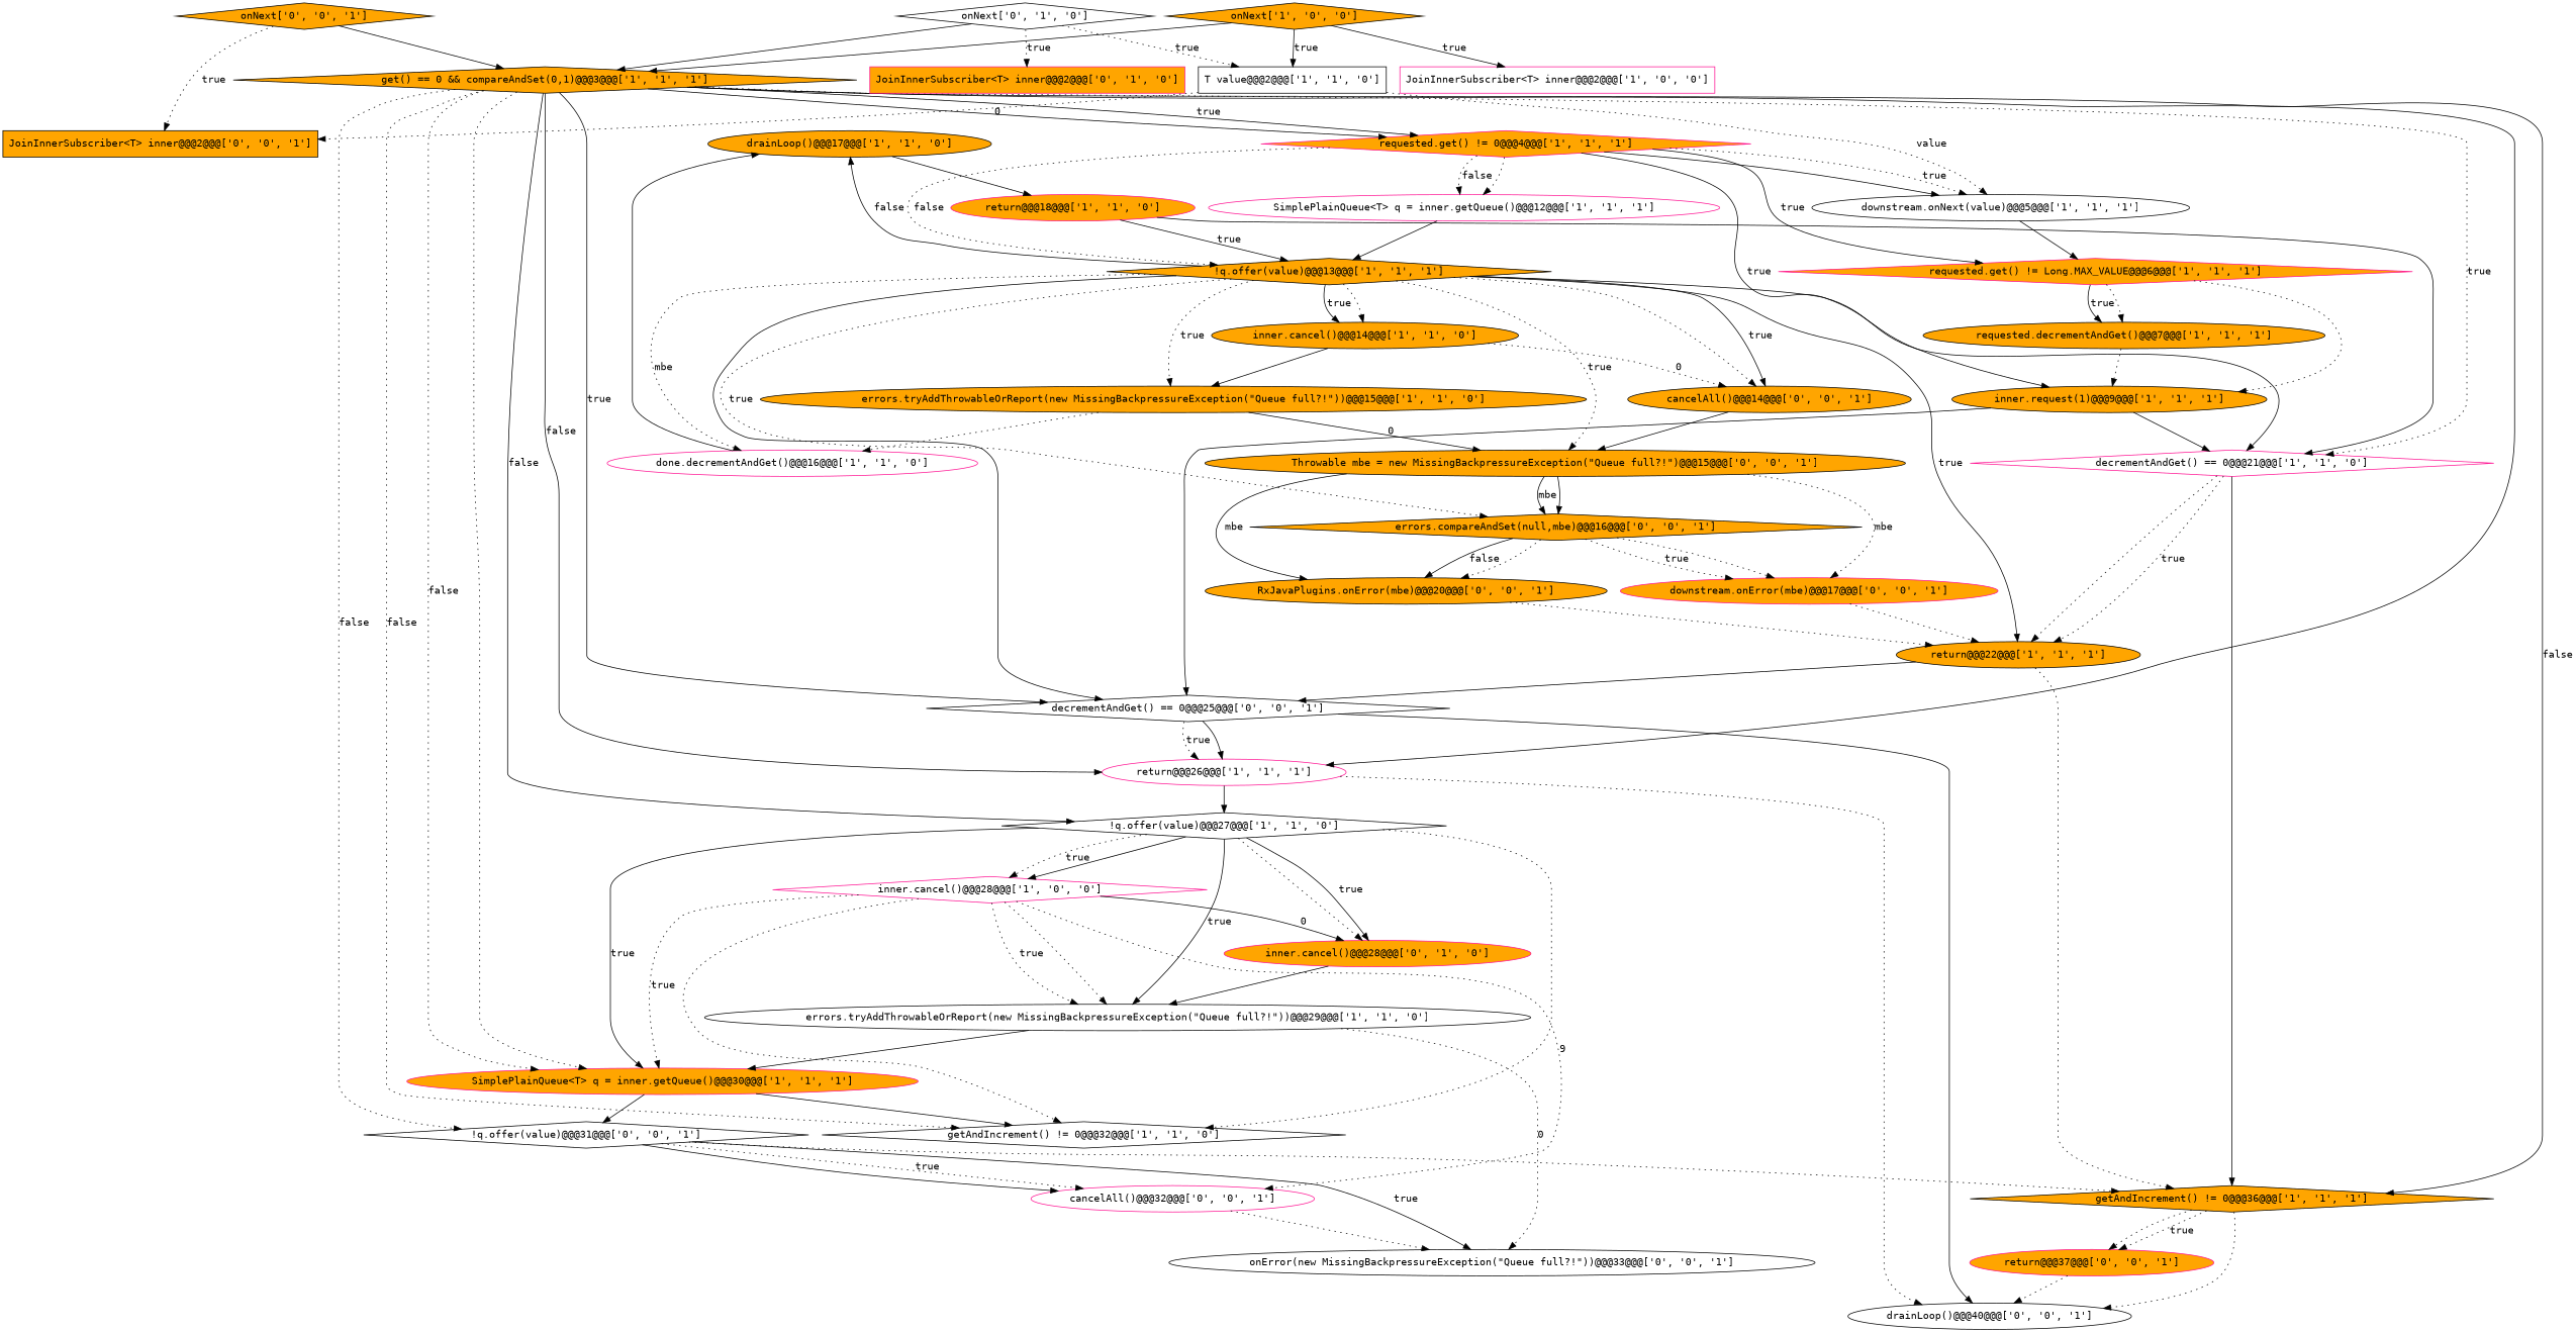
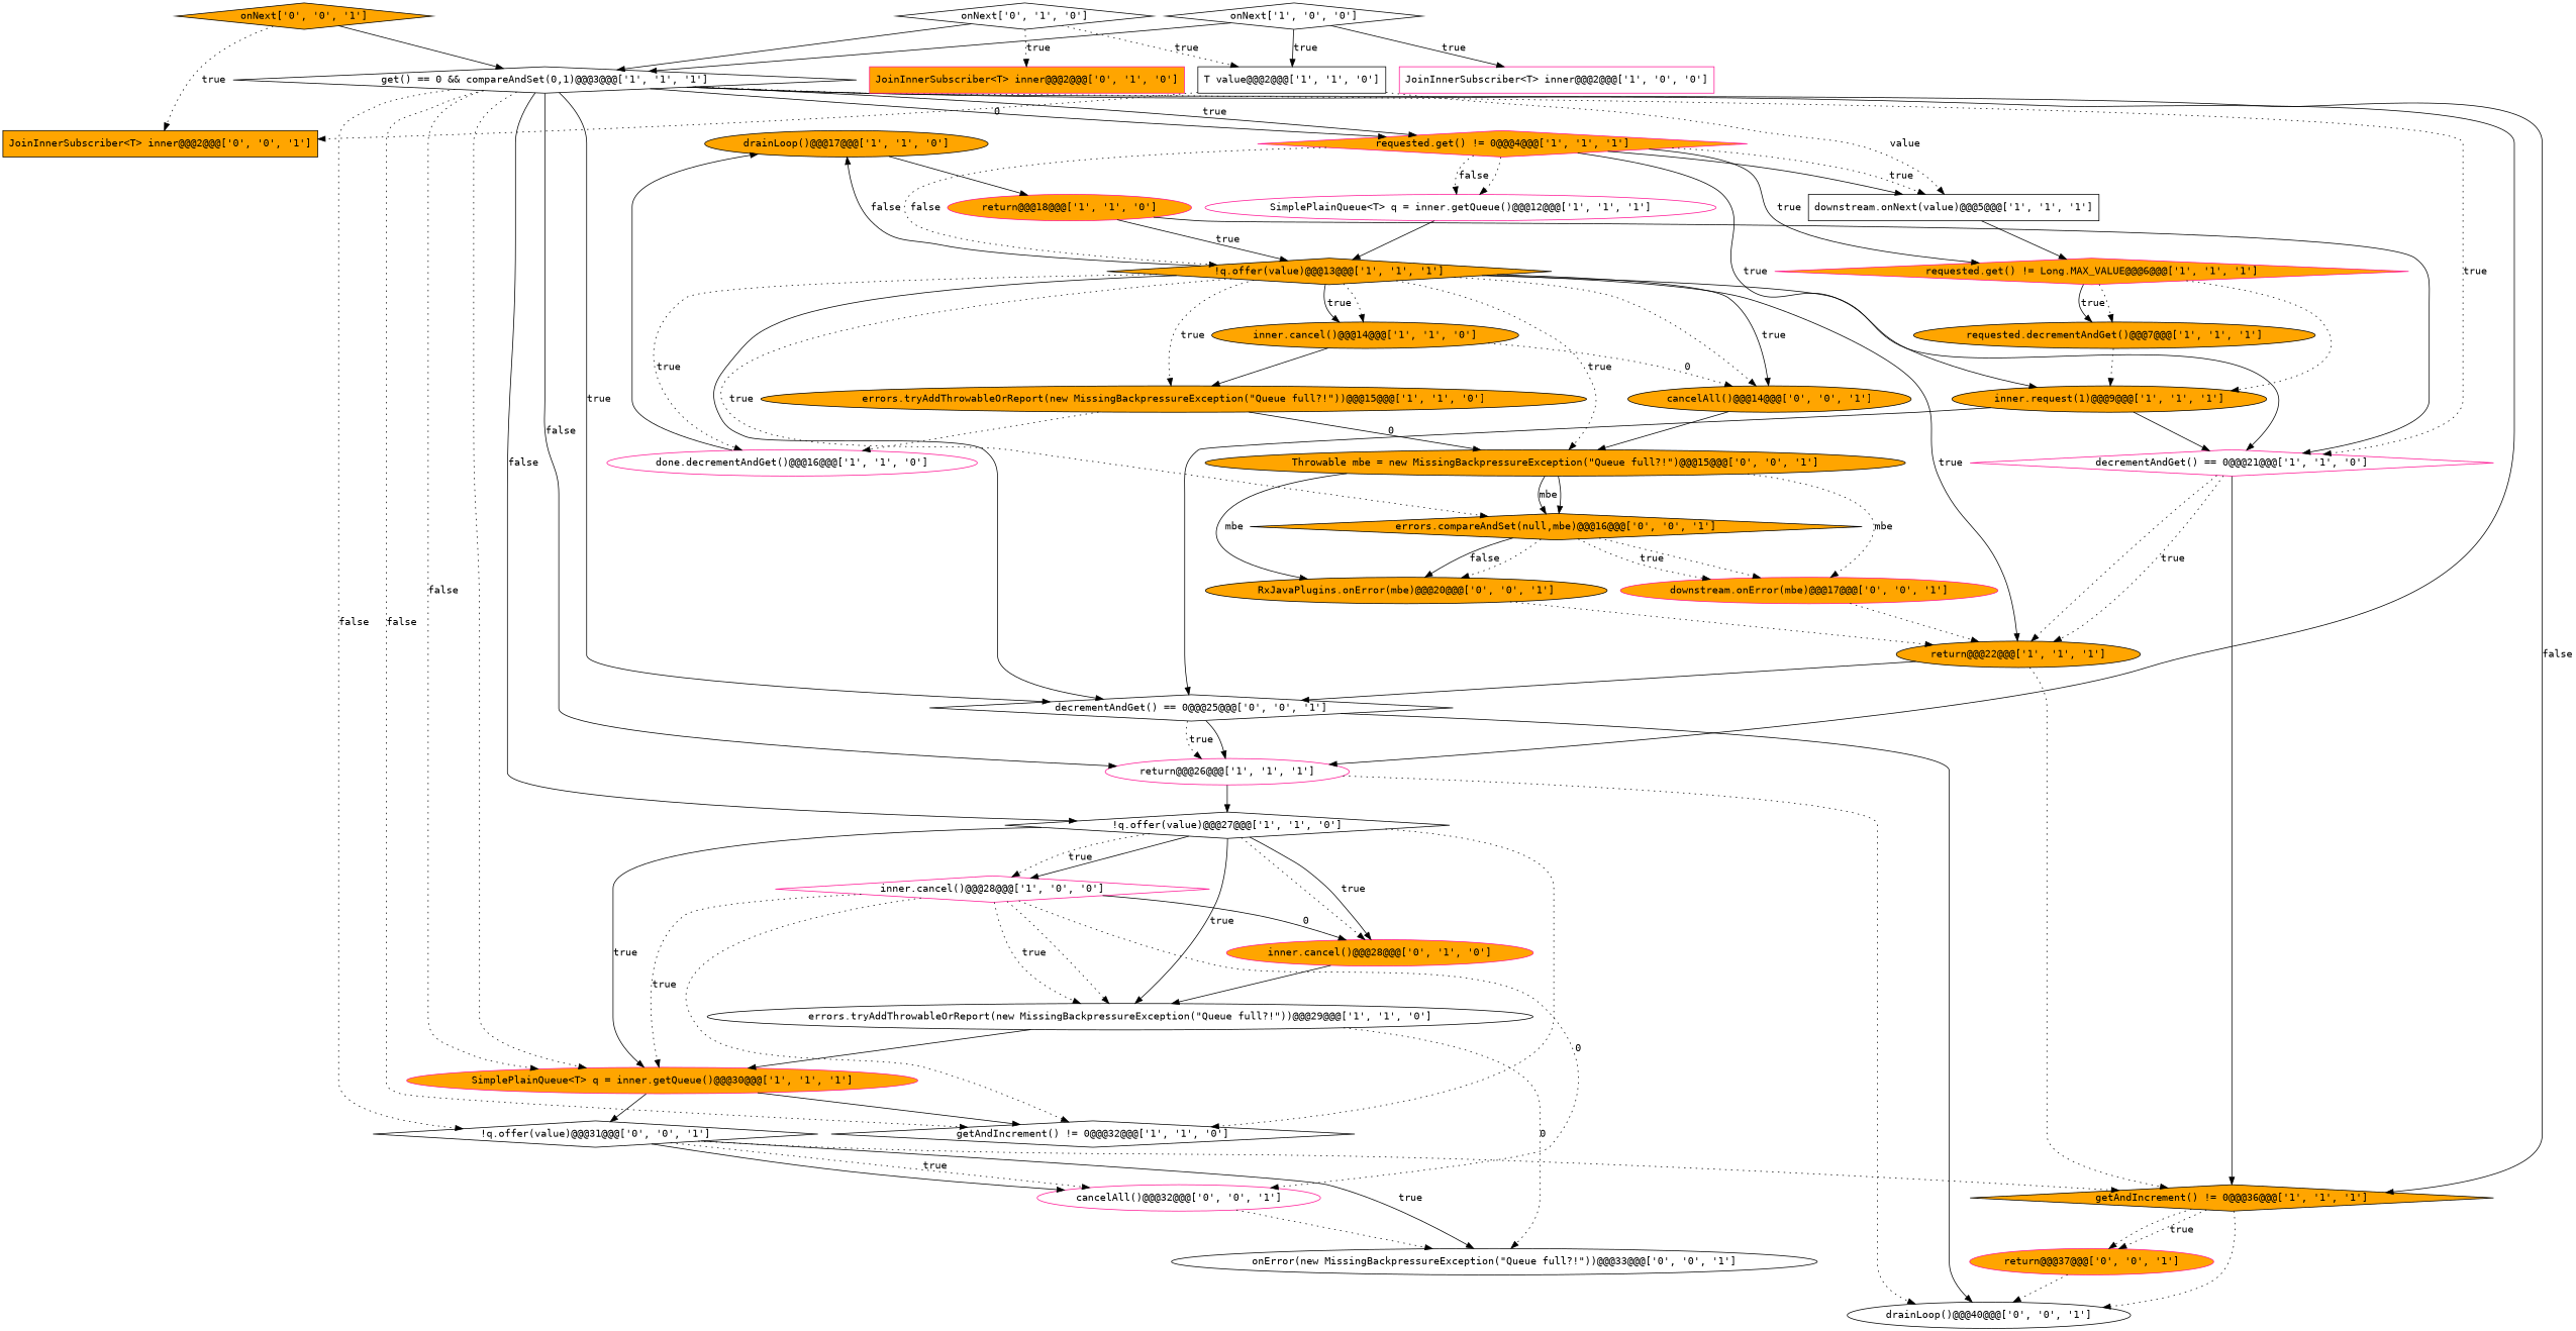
  digraph {
    fontname="DejaVu Sans Mono"
    node [color=black fillcolor=orange fontname="DejaVu Sans Mono" shape=ellipse style=filled]
    edge [fontname="DejaVu Sans Mono" style=solid]
    n1 [label="drainLoop()@@@17@@@['1', '1', '0']"]
    n2 [color=deeppink label="return@@@18@@@['1', '1', '0']"]
    n3 [color=deeppink fillcolor=white label="decrementAndGet() == 0@@@21@@@['1', '1', '0']" shape=diamond]
    n4 [label="!q.offer(value)@@@13@@@['1', '1', '1']" shape=diamond]
    n5 [label="inner.request(1)@@@9@@@['1', '1', '1']"]
    n6 [fillcolor=white label="decrementAndGet() == 0@@@25@@@['0', '0', '1']" shape=diamond]
    n7 [color=deeppink fillcolor=white label="return@@@26@@@['1', '1', '1']"]
    n8 [fillcolor=white label="drainLoop()@@@40@@@['0', '0', '1']"]
    n9 [label="return@@@22@@@['1', '1', '1']"]
    n10 [label="getAndIncrement() != 0@@@36@@@['1', '1', '1']" shape=diamond]
    n11 [color=deeppink label="return@@@37@@@['0', '0', '1']"]
    n12 [label="RxJavaPlugins.onError(mbe)@@@20@@@['0', '0', '1']"]
    n13 [label="onNext['0', '0', '1']" shape=diamond]
-   n14 [label="get() == 0 && compareAndSet(0,1)@@@3@@@['1', '1', '1']" shape=diamond]
+   n14 [fillcolor=white label="get() == 0 && compareAndSet(0,1)@@@3@@@['1', '1', '1']" shape=diamond]
    n15 [label="JoinInnerSubscriber<T> inner@@@2@@@['0', '0', '1']" shape=box]
    n16 [fillcolor=white label="!q.offer(value)@@@27@@@['1', '1', '0']" shape=diamond]
    n17 [fillcolor=white label="!q.offer(value)@@@31@@@['0', '0', '1']" shape=diamond]
    n18 [color=deeppink label="requested.get() != 0@@@4@@@['1', '1', '1']" shape=diamond]
    n19 [fillcolor=white label="getAndIncrement() != 0@@@32@@@['1', '1', '0']" shape=diamond]
    n20 [color=deeppink label="SimplePlainQueue<T> q = inner.getQueue()@@@30@@@['1', '1', '1']"]
    n21 [color=deeppink label="downstream.onError(mbe)@@@17@@@['0', '0', '1']"]
    n22 [fillcolor=white label="onNext['0', '1', '0']" shape=diamond]
    n23 [color=deeppink label="JoinInnerSubscriber<T> inner@@@2@@@['0', '1', '0']" shape=box]
    n24 [fillcolor=white label="T value@@@2@@@['1', '1', '0']" shape=box]
-   n25 [fillcolor=white label="downstream.onNext(value)@@@5@@@['1', '1', '1']"]
+   n25 [fillcolor=white label="downstream.onNext(value)@@@5@@@['1', '1', '1']" shape=box]
    n26 [color=deeppink fillcolor=white label="inner.cancel()@@@28@@@['1', '0', '0']" shape=diamond]
    n27 [fillcolor=white label="errors.tryAddThrowableOrReport(new MissingBackpressureException(\"Queue full?!\"))@@@29@@@['1', '1', '0']"]
    n28 [color=deeppink label="inner.cancel()@@@28@@@['0', '1', '0']"]
    n29 [color=deeppink fillcolor=white label="cancelAll()@@@32@@@['0', '0', '1']"]
    n30 [fillcolor=white label="onError(new MissingBackpressureException(\"Queue full?!\"))@@@33@@@['0', '0', '1']"]
    n31 [color=deeppink label="requested.get() != Long.MAX_VALUE@@@6@@@['1', '1', '1']" shape=diamond]
    n32 [color=deeppink fillcolor=white label="SimplePlainQueue<T> q = inner.getQueue()@@@12@@@['1', '1', '1']"]
    n33 [label="errors.tryAddThrowableOrReport(new MissingBackpressureException(\"Queue full?!\"))@@@15@@@['1', '1', '0']"]
    n34 [color=deeppink fillcolor=white label="done.decrementAndGet()@@@16@@@['1', '1', '0']"]
    n35 [label="Throwable mbe = new MissingBackpressureException(\"Queue full?!\")@@@15@@@['0', '0', '1']"]
    n36 [label="errors.compareAndSet(null,mbe)@@@16@@@['0', '0', '1']" shape=diamond]
    n37 [color=deeppink fillcolor=white label="JoinInnerSubscriber<T> inner@@@2@@@['1', '0', '0']" shape=box]
    n38 [label="inner.cancel()@@@14@@@['1', '1', '0']"]
    n39 [label="cancelAll()@@@14@@@['0', '0', '1']"]
    n40 [label="requested.decrementAndGet()@@@7@@@['1', '1', '1']"]
-   n41 [label="onNext['1', '0', '0']" shape=diamond]
+   n41 [fillcolor=white label="onNext['1', '0', '0']" shape=diamond]
    n1 -> n2
    n2 -> n3
    n2 -> n4 [label=true]
    n3 -> n9 [label=true style=dotted]
    n3 -> n9 [style=dotted]
    n3 -> n10
    n4 -> n1 [label=false]
    n4 -> n3
    n4 -> n6
    n4 -> n9 [label=true]
    n4 -> n33 [label=true style=dotted]
-   n4 -> n34 [label=mbe style=dotted]
+   n4 -> n34 [label=true style=dotted]
    n4 -> n35 [label=true style=dotted]
    n4 -> n36 [label=true style=dotted]
    n4 -> n38 [style=dotted]
    n4 -> n38 [label=true]
    n4 -> n39 [label=true]
    n4 -> n39 [style=dotted]
    n5 -> n3
    n5 -> n6
    n6 -> n7
    n6 -> n7 [label=true style=dotted]
    n6 -> n8
    n7 -> n8 [style=dotted]
    n7 -> n16
    n9 -> n6
    n9 -> n10 [style=dotted]
    n10 -> n8 [style=dotted]
    n10 -> n11 [label=true style=dotted]
    n10 -> n11 [style=dotted]
    n11 -> n8 [style=dotted]
    n12 -> n9 [style=dotted]
    n13 -> n14
    n13 -> n15 [label=true style=dotted]
    n14 -> n3 [label=true style=dotted]
    n14 -> n6 [label=true]
    n14 -> n7 [label=false]
    n14 -> n7
    n14 -> n10 [label=false]
    n14 -> n16 [label=false]
    n14 -> n17 [label=false style=dotted]
    n14 -> n18 [label=true]
    n14 -> n18
    n14 -> n19 [label=false style=dotted]
    n14 -> n20 [label=false style=dotted]
    n14 -> n20 [style=dotted]
    n16 -> n19 [style=dotted]
    n16 -> n20 [label=true]
    n16 -> n26
    n16 -> n26 [label=true style=dotted]
    n16 -> n27 [label=true]
    n16 -> n28 [style=dotted]
    n16 -> n28 [label=true]
    n17 -> n10 [style=dotted]
    n17 -> n29 [label=true style=dotted]
    n17 -> n29
    n17 -> n30 [label=true]
    n18 -> n4 [label=false style=dotted]
    n18 -> n5 [label=true]
    n18 -> n25 [label=true style=dotted]
    n18 -> n25
    n18 -> n31 [label=true]
    n18 -> n32 [style=dotted]
    n18 -> n32 [label=false style=dotted]
    n20 -> n17
    n20 -> n19
    n21 -> n9 [style=dotted]
    n22 -> n14
    n22 -> n23 [label=true style=dotted]
    n22 -> n24 [label=true style=dotted]
    n24 -> n15 [label=0 style=dotted]
    n24 -> n25 [label=value style=dotted]
    n25 -> n31
    n26 -> n19 [style=dotted]
    n26 -> n20 [label=true style=dotted]
    n26 -> n27 [style=dotted]
    n26 -> n27 [label=true style=dotted]
    n26 -> n28 [label=0]
-   n26 -> n29 [label=9 style=dotted]
+   n26 -> n29 [label=0 style=dotted]
    n27 -> n20
    n27 -> n30 [label=0 style=dotted]
    n28 -> n27
    n29 -> n30 [style=dotted]
    n31 -> n5 [style=dotted]
    n31 -> n40 [label=true]
    n31 -> n40 [style=dotted]
    n32 -> n4
    n33 -> n34 [style=dotted]
    n33 -> n35 [label=0]
    n34 -> n1
    n35 -> n12 [label=mbe]
    n35 -> n21 [label=mbe style=dotted]
    n35 -> n36
    n35 -> n36 [label=mbe]
    n36 -> n12 [label=false]
    n36 -> n12 [style=dotted]
    n36 -> n21 [style=dotted]
    n36 -> n21 [label=true style=dotted]
    n38 -> n33
    n38 -> n39 [label=0 style=dotted]
    n39 -> n35
    n40 -> n5 [style=dotted]
    n41 -> n14
    n41 -> n24 [label=true]
    n41 -> n37 [label=true]
  }
